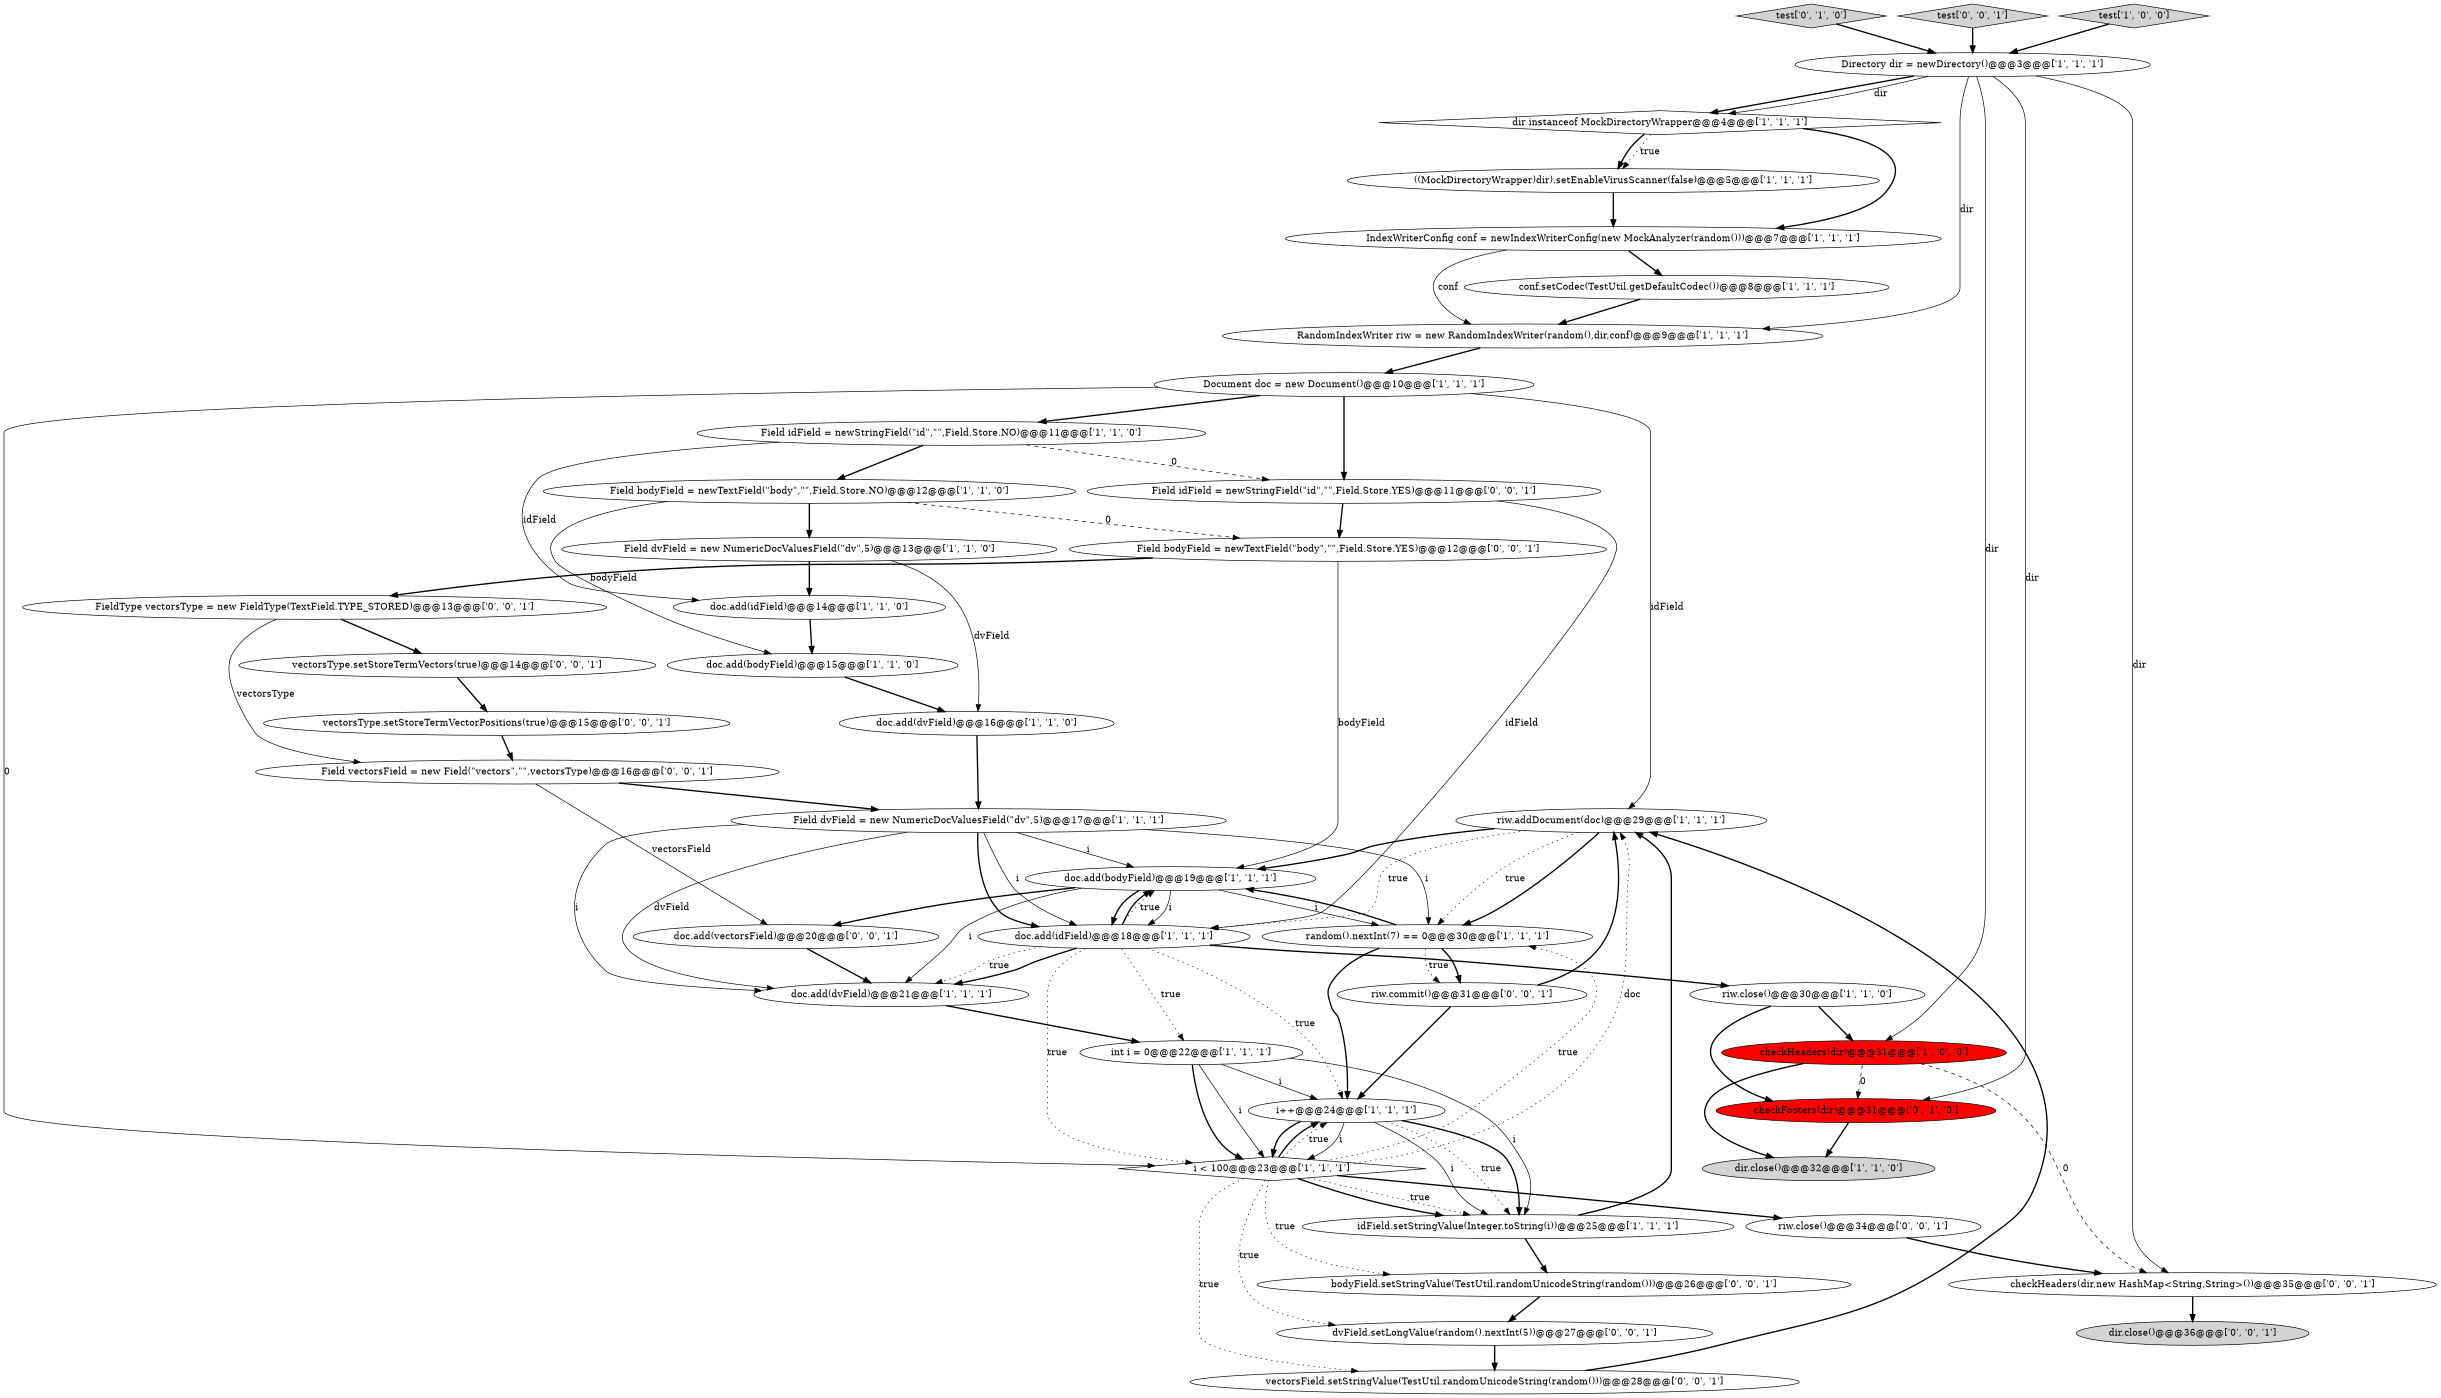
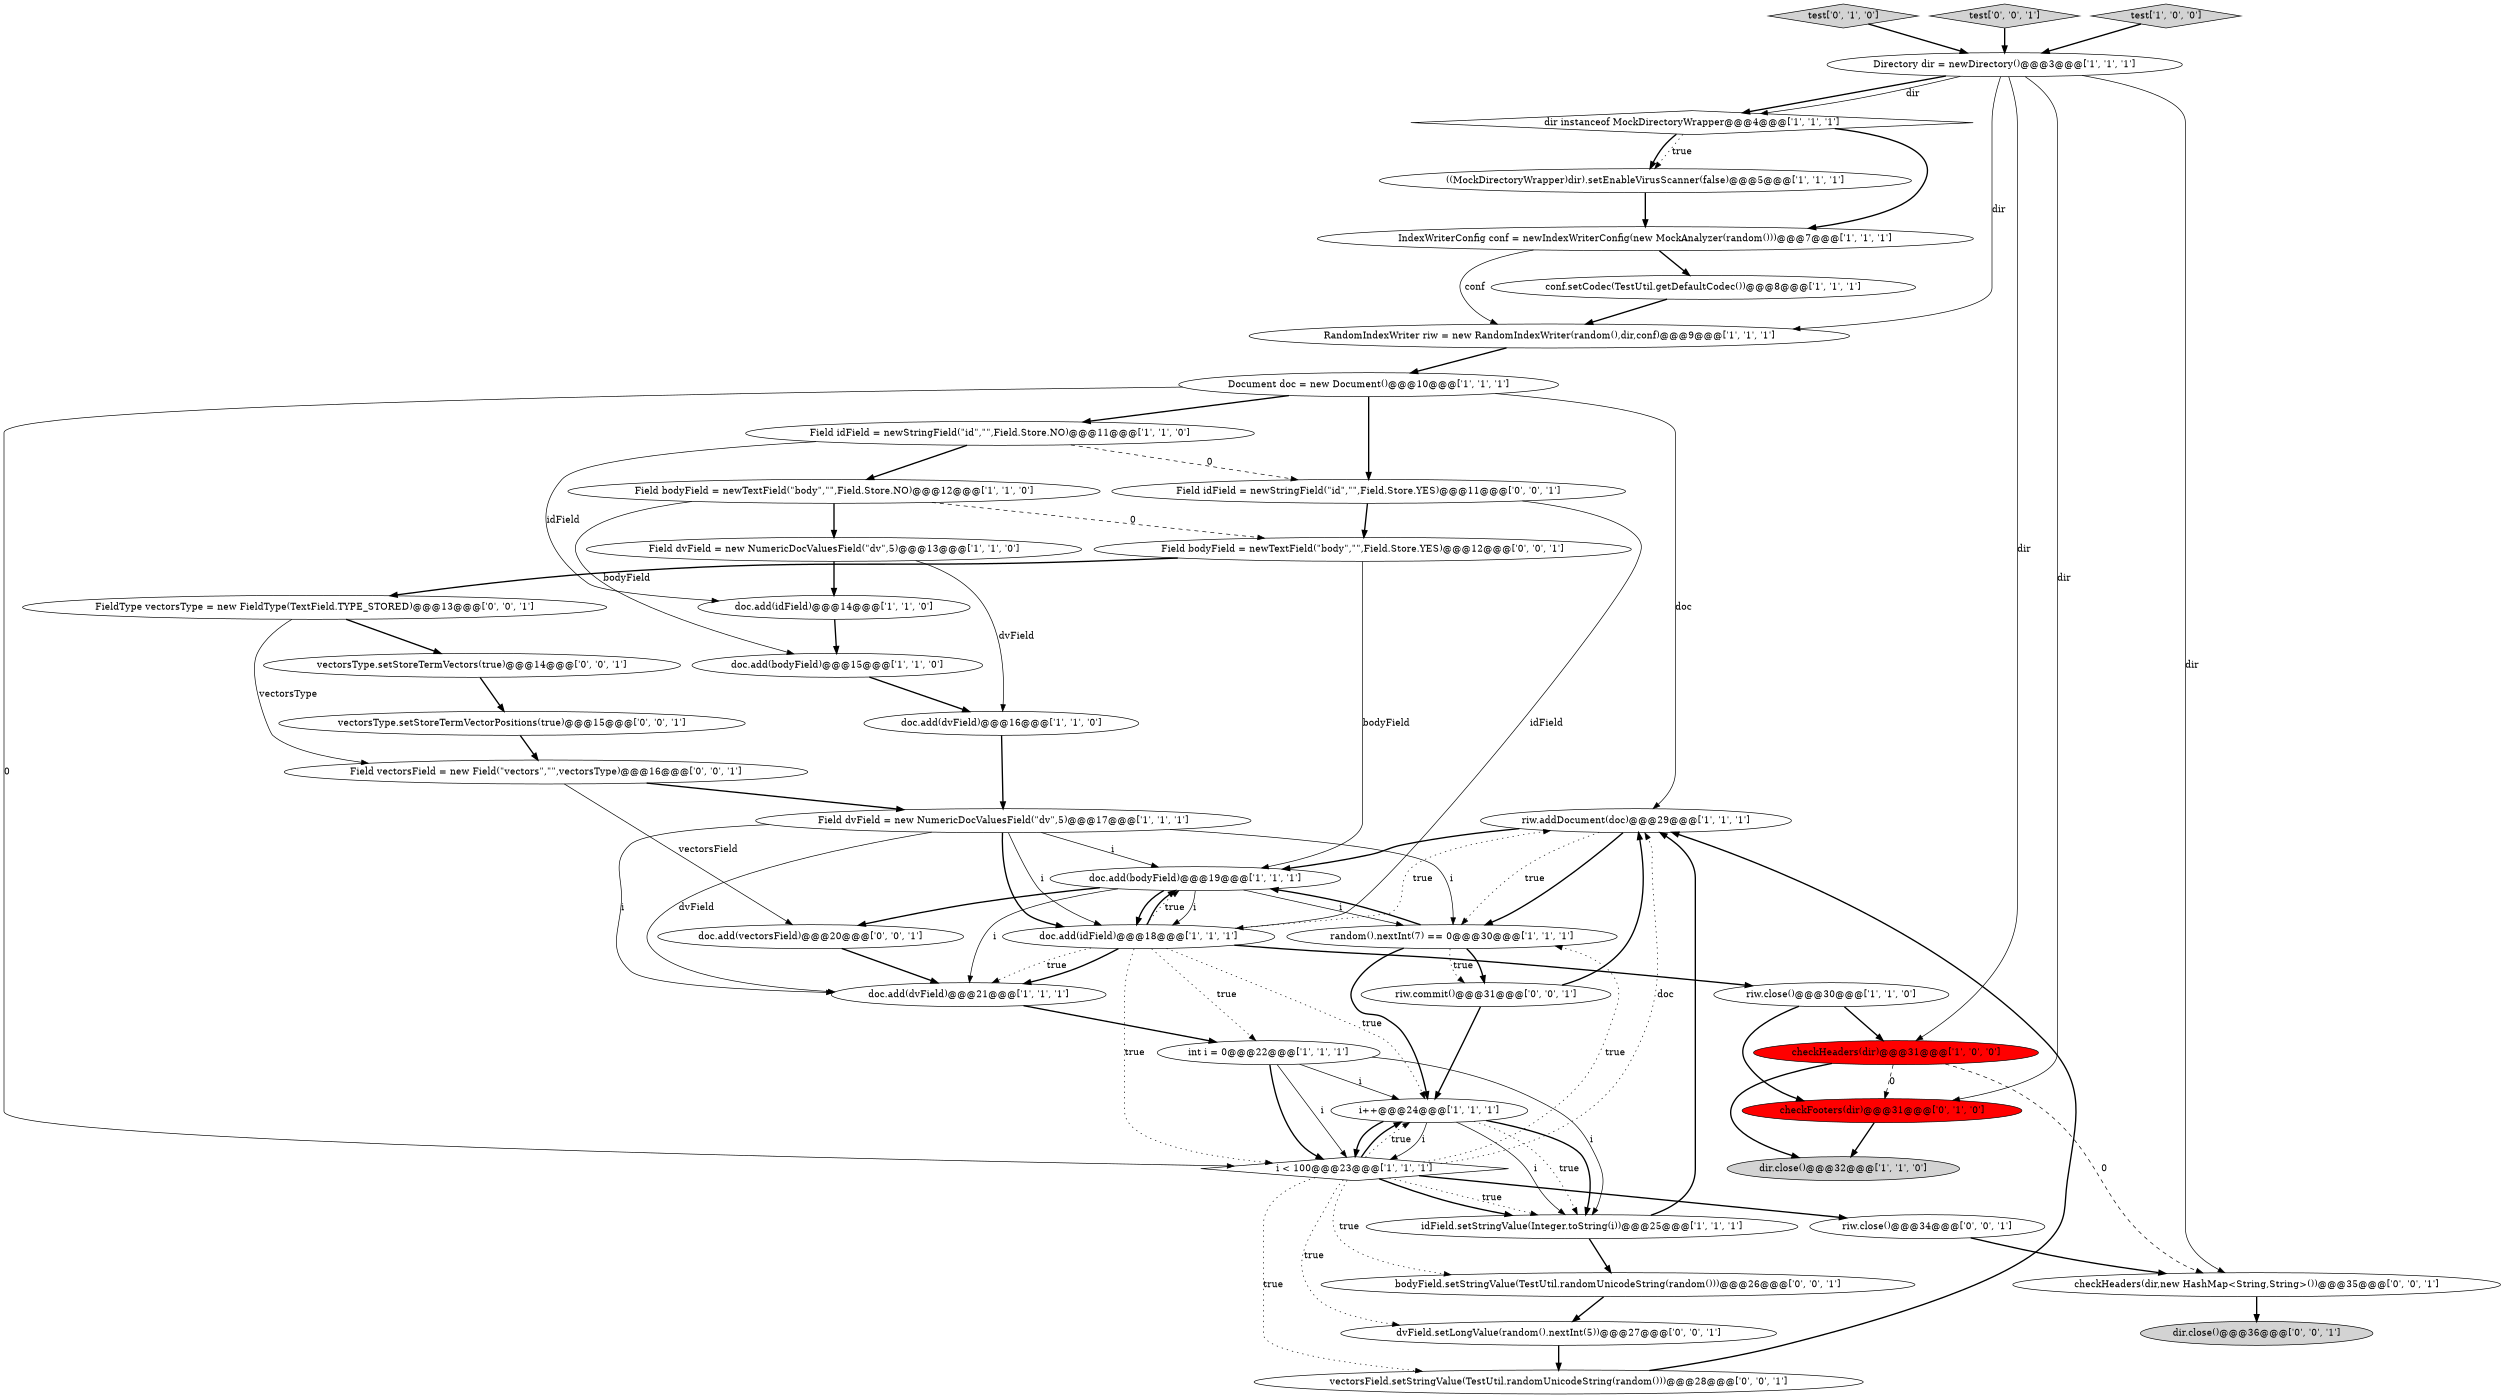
  digraph {
    node [fillcolor=white shape=ellipse style=filled]
    edge [style=bold]
    n1 [label="dir instanceof MockDirectoryWrapper@@@4@@@['1', '1', '1']" shape=diamond]
    n2 [label="((MockDirectoryWrapper)dir).setEnableVirusScanner(false)@@@5@@@['1', '1', '1']"]
    n3 [label="IndexWriterConfig conf = newIndexWriterConfig(new MockAnalyzer(random()))@@@7@@@['1', '1', '1']"]
    n4 [label="RandomIndexWriter riw = new RandomIndexWriter(random(),dir,conf)@@@9@@@['1', '1', '1']"]
    n5 [label="conf.setCodec(TestUtil.getDefaultCodec())@@@8@@@['1', '1', '1']"]
    n6 [label="Directory dir = newDirectory()@@@3@@@['1', '1', '1']"]
    n7 [fillcolor=red label="checkHeaders(dir)@@@31@@@['1', '0', '0']"]
    n8 [label="checkHeaders(dir,new HashMap<String,String>())@@@35@@@['0', '0', '1']"]
    n9 [fillcolor=red label="checkFooters(dir)@@@31@@@['0', '1', '0']"]
    n10 [label="Document doc = new Document()@@@10@@@['1', '1', '1']"]
    n11 [fillcolor=lightgray label="dir.close()@@@32@@@['1', '1', '0']"]
    n12 [fillcolor=lightgray label="dir.close()@@@36@@@['0', '0', '1']"]
    n13 [label="riw.addDocument(doc)@@@29@@@['1', '1', '1']"]
    n14 [label="doc.add(bodyField)@@@19@@@['1', '1', '1']"]
    n15 [label="random().nextInt(7) == 0@@@30@@@['1', '1', '1']"]
    n16 [label="doc.add(dvField)@@@21@@@['1', '1', '1']"]
    n17 [label="doc.add(idField)@@@18@@@['1', '1', '1']"]
    n18 [label="doc.add(vectorsField)@@@20@@@['0', '0', '1']"]
    n19 [label="i++@@@24@@@['1', '1', '1']"]
    n20 [label="riw.commit()@@@31@@@['0', '0', '1']"]
    n21 [label="int i = 0@@@22@@@['1', '1', '1']"]
    n22 [label="idField.setStringValue(Integer.toString(i))@@@25@@@['1', '1', '1']"]
    n23 [label="i < 100@@@23@@@['1', '1', '1']" shape=diamond]
    n24 [label="riw.close()@@@30@@@['1', '1', '0']"]
    n25 [label="bodyField.setStringValue(TestUtil.randomUnicodeString(random()))@@@26@@@['0', '0', '1']"]
    n26 [label="vectorsField.setStringValue(TestUtil.randomUnicodeString(random()))@@@28@@@['0', '0', '1']"]
    n27 [label="dvField.setLongValue(random().nextInt(5))@@@27@@@['0', '0', '1']"]
    n28 [label="riw.close()@@@34@@@['0', '0', '1']"]
    n29 [label="Field dvField = new NumericDocValuesField(\"dv\",5)@@@13@@@['1', '1', '0']"]
    n30 [label="doc.add(idField)@@@14@@@['1', '1', '0']"]
    n31 [label="doc.add(dvField)@@@16@@@['1', '1', '0']"]
    n32 [label="doc.add(bodyField)@@@15@@@['1', '1', '0']"]
    n33 [label="Field dvField = new NumericDocValuesField(\"dv\",5)@@@17@@@['1', '1', '1']"]
    n34 [label="Field bodyField = newTextField(\"body\",\"\",Field.Store.NO)@@@12@@@['1', '1', '0']"]
    n35 [label="Field bodyField = newTextField(\"body\",\"\",Field.Store.YES)@@@12@@@['0', '0', '1']"]
    n36 [label="FieldType vectorsType = new FieldType(TextField.TYPE_STORED)@@@13@@@['0', '0', '1']"]
    n37 [label="vectorsType.setStoreTermVectors(true)@@@14@@@['0', '0', '1']"]
    n38 [label="vectorsType.setStoreTermVectorPositions(true)@@@15@@@['0', '0', '1']"]
    n39 [label="Field vectorsField = new Field(\"vectors\",\"\",vectorsType)@@@16@@@['0', '0', '1']"]
    n40 [label="Field idField = newStringField(\"id\",\"\",Field.Store.NO)@@@11@@@['1', '1', '0']"]
    n41 [label="Field idField = newStringField(\"id\",\"\",Field.Store.YES)@@@11@@@['0', '0', '1']"]
    n42 [fillcolor=lightgray label="test['0', '1', '0']" shape=diamond]
    n43 [fillcolor=lightgray label="test['0', '0', '1']" shape=diamond]
    n44 [fillcolor=lightgray label="test['1', '0', '0']" shape=diamond]
    n1 -> n2 [label=true style=dotted]
    n1 -> n2
    n1 -> n3
    n2 -> n3
    n3 -> n4 [label=conf style=solid]
    n3 -> n5
    n4 -> n10
    n5 -> n4
    n6 -> n1
    n6 -> n1 [label=dir style=solid]
    n6 -> n4 [label=dir style=solid]
    n6 -> n7 [label=dir style=solid]
    n6 -> n8 [label=dir style=solid]
    n6 -> n9 [label=dir style=solid]
    n7 -> n8 [label=0 style=dashed]
    n7 -> n9 [label=0 style=dashed]
    n7 -> n11
    n8 -> n12
    n9 -> n11
-   n10 -> n13 [label=idField style=solid]
+   n10 -> n13 [label=doc style=solid]
    n10 -> n23 [label=0 style=solid]
    n10 -> n40
    n10 -> n41
    n13 -> n14
    n13 -> n15
    n13 -> n15 [label=true style=dotted]
    n14 -> n15 [label=i style=solid]
    n14 -> n16 [label=i style=solid]
    n14 -> n17 [label=i style=solid]
    n14 -> n17
    n14 -> n18
    n15 -> n14
    n15 -> n19
    n15 -> n20
    n15 -> n20 [label=true style=dotted]
    n16 -> n21
-   n13 -> n17 [label=true style=dotted]
+   n17 -> n13 [label=true style=dotted]
    n17 -> n14 [label=true style=dotted]
    n17 -> n14
    n17 -> n16
    n17 -> n16 [label=true style=dotted]
    n17 -> n19 [label=true style=dotted]
    n17 -> n21 [label=true style=dotted]
    n17 -> n23 [label=true style=dotted]
    n17 -> n24
    n18 -> n16
    n19 -> n22 [label=i style=solid]
    n19 -> n22 [label=true style=dotted]
    n19 -> n22
    n19 -> n23 [label=i style=solid]
    n19 -> n23
    n20 -> n13
    n20 -> n19
    n21 -> n19 [label=i style=solid]
    n21 -> n22 [label=i style=solid]
    n21 -> n23
    n21 -> n23 [label=i style=solid]
    n22 -> n13
    n22 -> n25
    n23 -> n13 [label=doc style=dotted]
    n23 -> n15 [label=true style=dotted]
    n23 -> n19
    n23 -> n19 [label=true style=dotted]
    n23 -> n22 [label=true style=dotted]
    n23 -> n22
    n23 -> n25 [label=true style=dotted]
    n23 -> n26 [label=true style=dotted]
    n23 -> n27 [label=true style=dotted]
    n23 -> n28
    n24 -> n7
    n24 -> n9
    n25 -> n27
    n26 -> n13
    n27 -> n26
    n28 -> n8
    n29 -> n30
    n29 -> n31 [label=dvField style=solid]
    n30 -> n32
    n31 -> n33
    n32 -> n31
    n33 -> n14 [label=i style=solid]
    n33 -> n15 [label=i style=solid]
    n33 -> n16 [label=i style=solid]
    n33 -> n16 [label=dvField style=solid]
    n33 -> n17
    n33 -> n17 [label=i style=solid]
    n34 -> n29
    n34 -> n32 [label=bodyField style=solid]
    n34 -> n35 [label=0 style=dashed]
    n35 -> n14 [label=bodyField style=solid]
    n35 -> n36
    n36 -> n37
    n36 -> n39 [label=vectorsType style=solid]
    n37 -> n38
    n38 -> n39
    n39 -> n18 [label=vectorsField style=solid]
    n39 -> n33
    n40 -> n30 [label=idField style=solid]
    n40 -> n34
    n40 -> n41 [label=0 style=dashed]
    n41 -> n17 [label=idField style=solid]
    n41 -> n35
    n42 -> n6
    n43 -> n6
    n44 -> n6
  }
